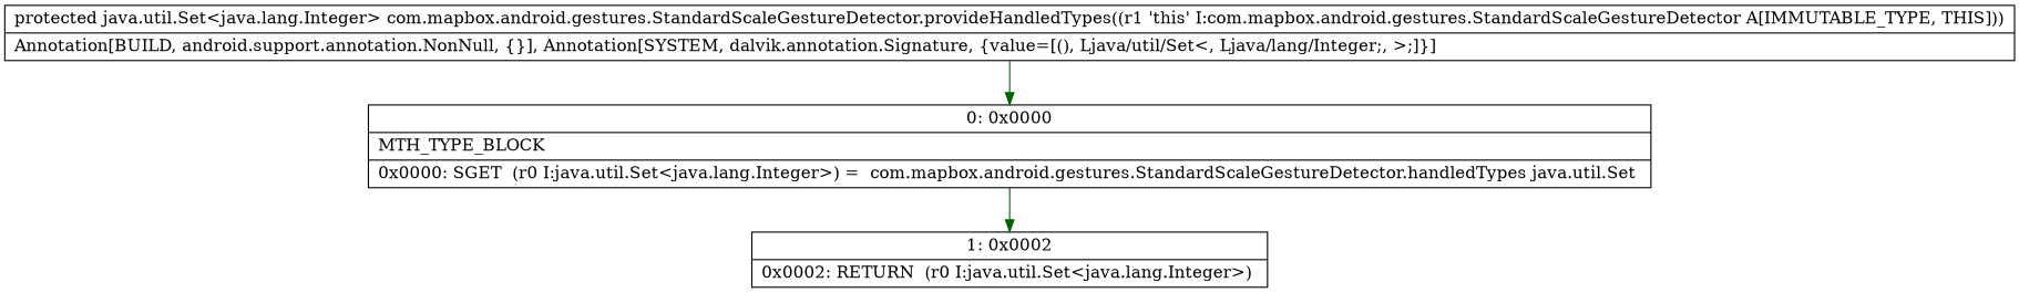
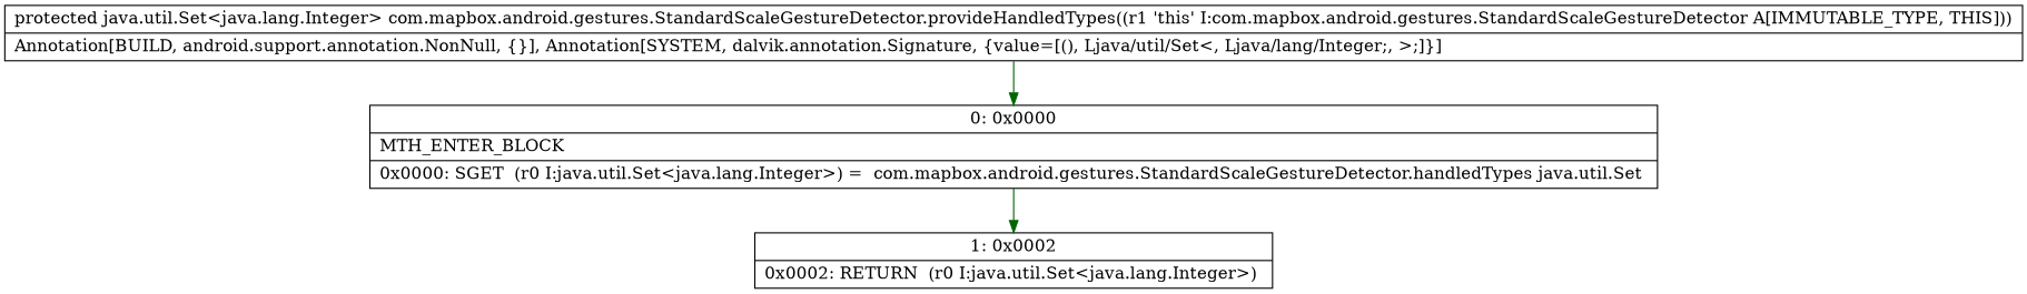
  digraph {
    node [shape=record]
    edge [color=darkgreen]
-   n1 [label="{0\:\ 0x0000|MTH_TYPE_BLOCK\l|0x0000: SGET  (r0 I:java.util.Set\<java.lang.Integer\>) =  com.mapbox.android.gestures.StandardScaleGestureDetector.handledTypes java.util.Set \l}"]
+   n1 [label="{0\:\ 0x0000|MTH_ENTER_BLOCK\l|0x0000: SGET  (r0 I:java.util.Set\<java.lang.Integer\>) =  com.mapbox.android.gestures.StandardScaleGestureDetector.handledTypes java.util.Set \l}"]
    n2 [label="{1\:\ 0x0002|0x0002: RETURN  (r0 I:java.util.Set\<java.lang.Integer\>) \l}"]
    n3 [label="{protected java.util.Set\<java.lang.Integer\> com.mapbox.android.gestures.StandardScaleGestureDetector.provideHandledTypes((r1 'this' I:com.mapbox.android.gestures.StandardScaleGestureDetector A[IMMUTABLE_TYPE, THIS]))  | Annotation[BUILD, android.support.annotation.NonNull, \{\}], Annotation[SYSTEM, dalvik.annotation.Signature, \{value=[(), Ljava\/util\/Set\<, Ljava\/lang\/Integer;, \>;]\}]\l}"]
    n1 -> n2
    n3 -> n1
  }
